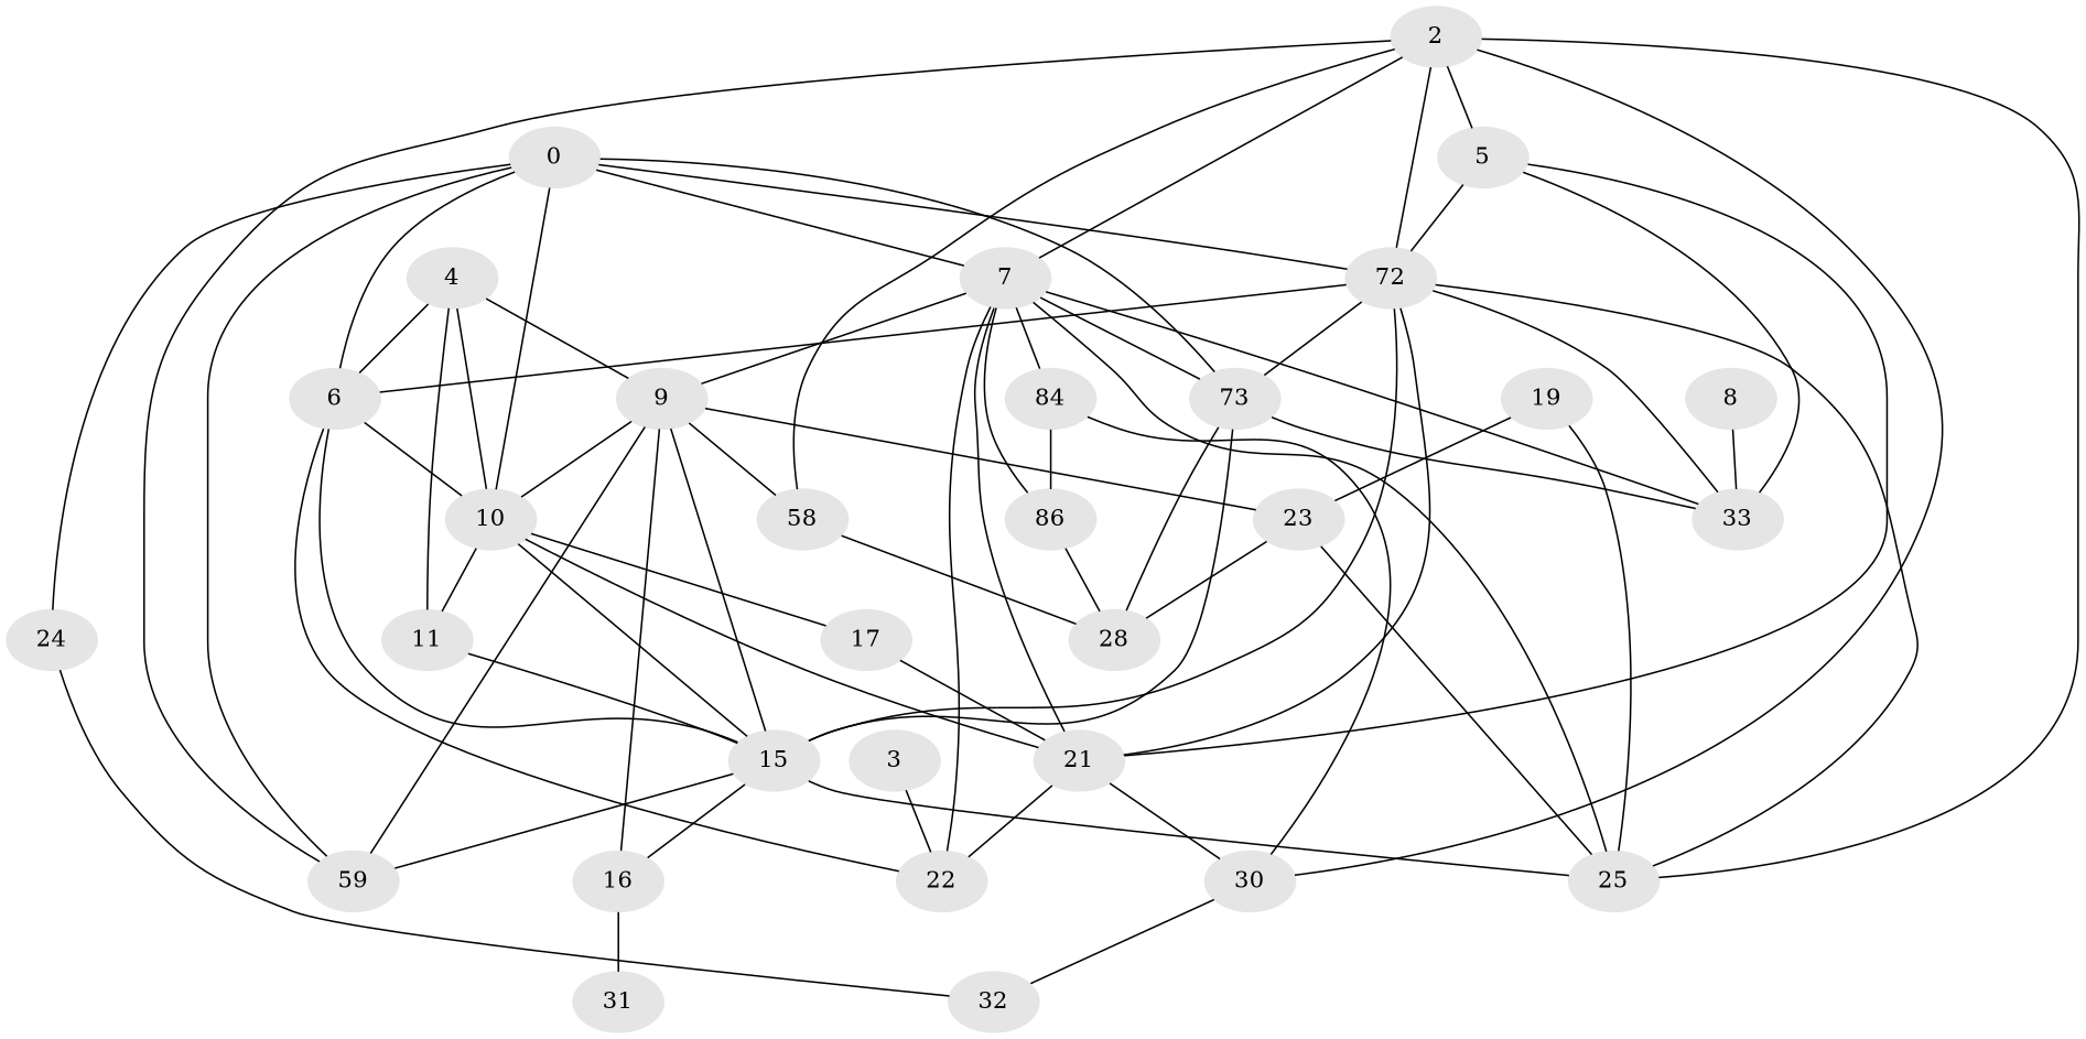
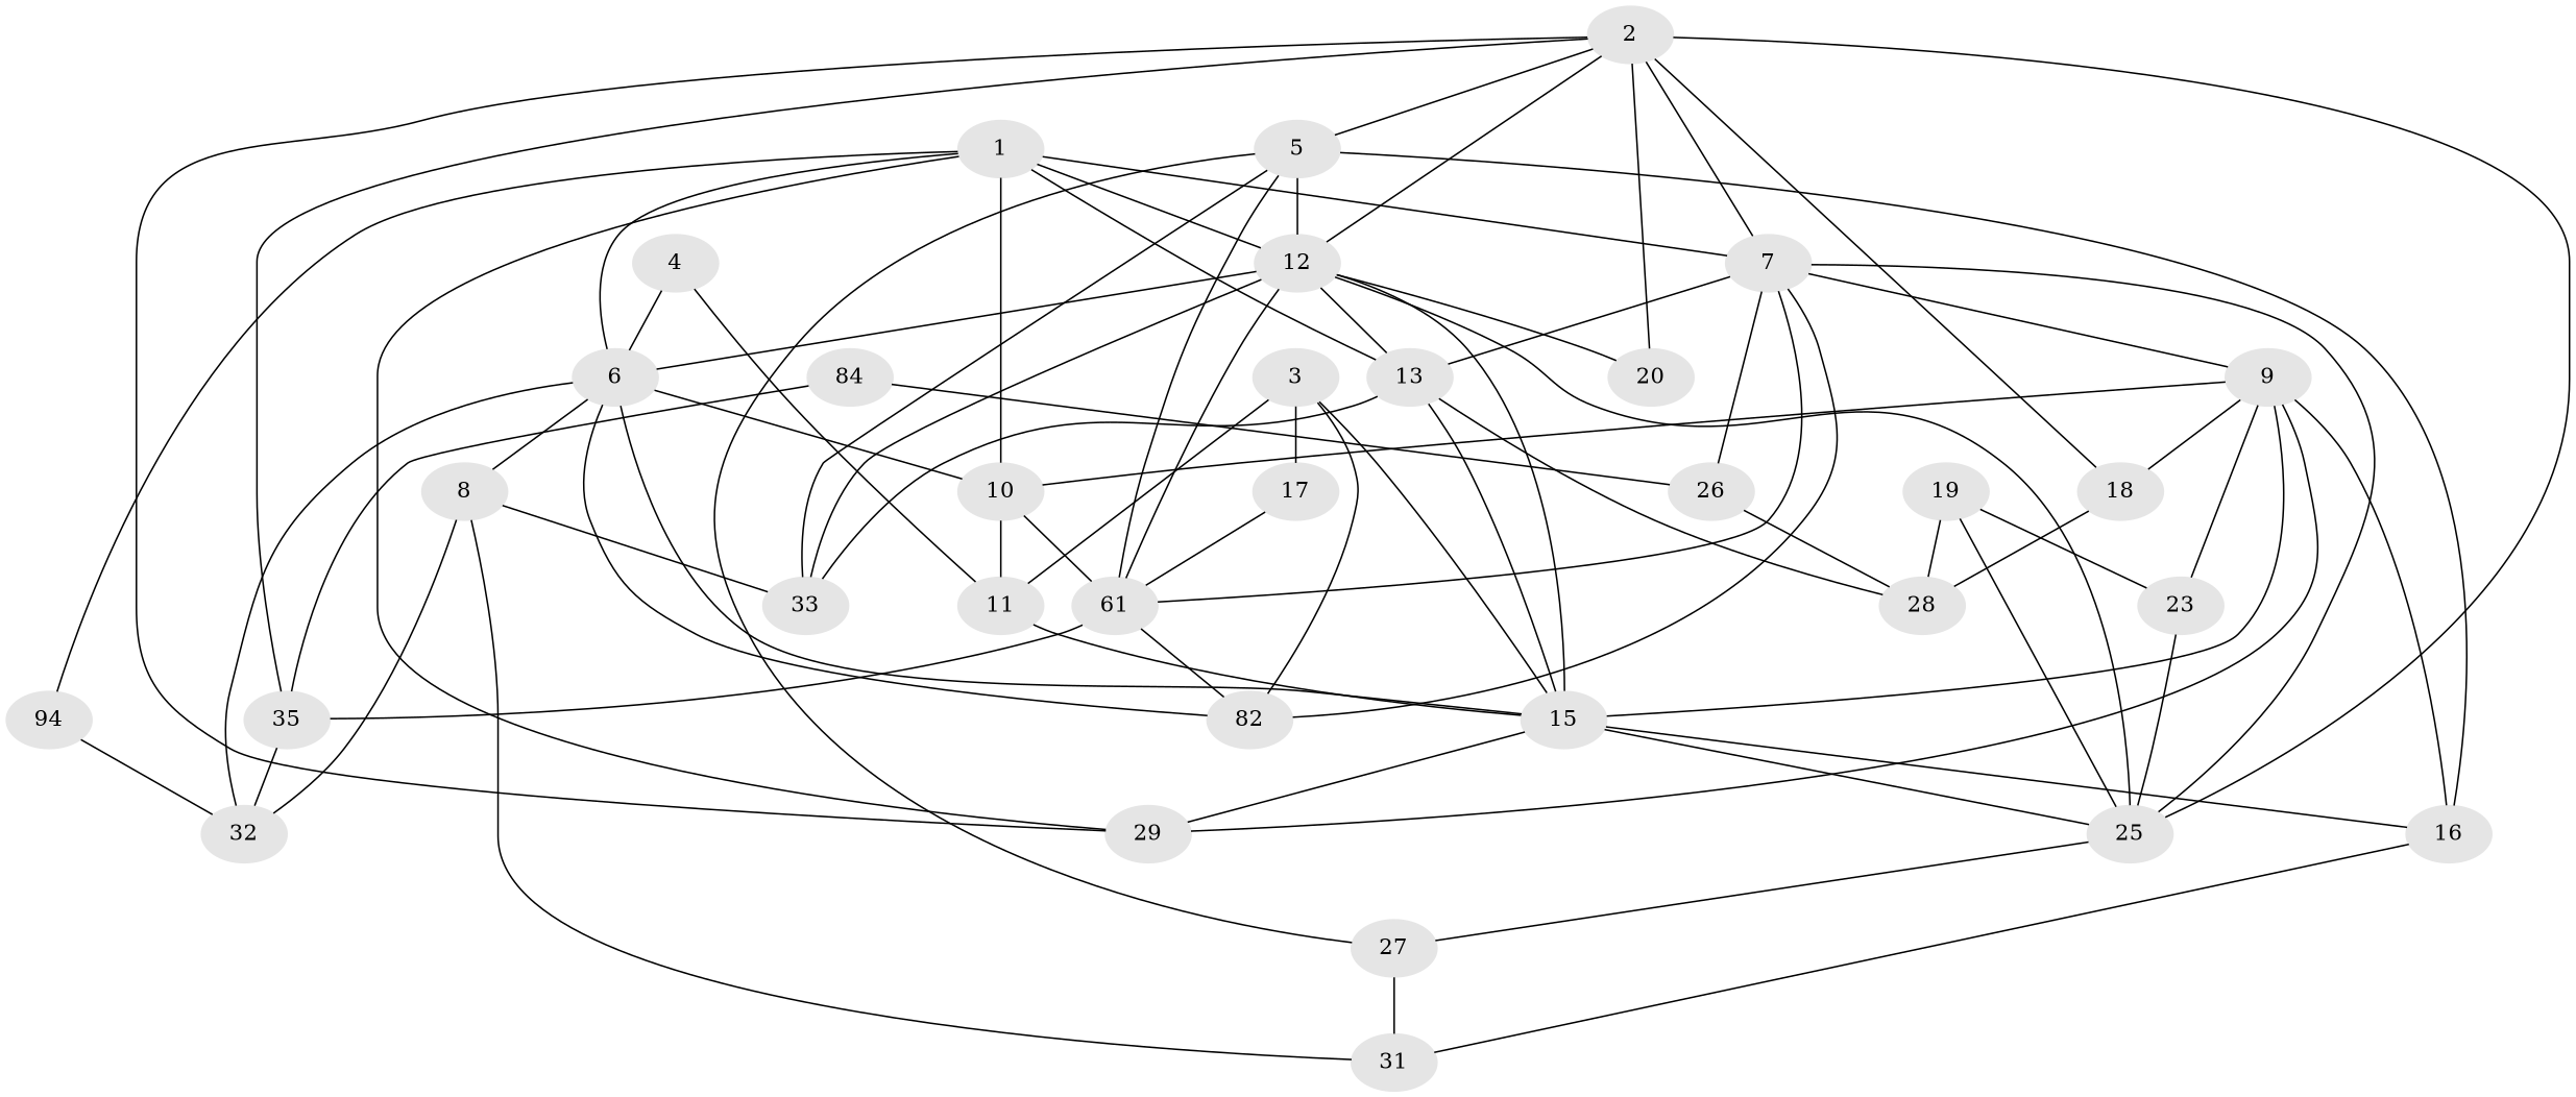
  graph {
    node [color=gray90 style=filled]
    edge [weight=1.0]
-   1 [label=0]
+   1
    6
    7
    10
-   12 [label=72]
-   13 [label=73]
-   24
-   29 [label=59]
+   12
+   13
+   24 [label=94]
+   29
    4
    11
    9
-   22
+   22 [label=82]
    8
    15
    32
    25
-   21
+   21 [label=61]
    33
    n19 [label=84]
-   26 [label=86]
+   26
    17
+   20
    28
    2
    5
-   18 [label=58]
-   30
+   18
+   30 [label=35]
    16
+   27
    3
    23
    31
    19
    1 -- 6
    1 -- 7
    1 -- 10 [weight=2.0]
    1 -- 12
    1 -- 13
    1 -- 24
    1 -- 29
    6 -- 10 [weight=2.0]
    6 -- 22
+   6 -- 8
    6 -- 15
+   6 -- 32
    7 -- 13
    7 -- 9
    7 -- 22
    7 -- 25
    7 -- 21
-   7 -- 33
-   7 -- n19
    7 -- 26
    10 -- 11
-   10 -- 15
+   3 -- 15
    10 -- 21 [weight=2.0]
-   10 -- 17
+   3 -- 17
    12 -- 6 [weight=3.0]
    12 -- 13 [weight=2.0]
    12 -- 15 [weight=2.0]
    12 -- 25
    12 -- 21
    12 -- 33
+   12 -- 20
    13 -- 15
    13 -- 33
    13 -- 28
    24 -- 32
    4 -- 6
-   4 -- 10
    4 -- 11
-   4 -- 9
    11 -- 15
    9 -- 10
    9 -- 29
    9 -- 15 [weight=2.0]
    9 -- 18
    9 -- 16 [weight=2.0]
    9 -- 23
+   8 -- 32
    8 -- 33
+   8 -- 31
    15 -- 29
    15 -- 25
    15 -- 16
+   25 -- 27
    21 -- 22
    21 -- 30
    n19 -- 26
    n19 -- 30
    26 -- 28
    17 -- 21
    2 -- 7
    2 -- 12
    2 -- 29
    2 -- 25
+   2 -- 20 [weight=2.0]
    2 -- 5 [weight=2.0]
    2 -- 18
    2 -- 30
    5 -- 12 [weight=2.0]
    5 -- 21 [weight=2.0]
    5 -- 33
+   5 -- 16
+   5 -- 27
    18 -- 28
    30 -- 32
    16 -- 31
+   27 -- 31
+   3 -- 11
    3 -- 22
    23 -- 25
    19 -- 25
-   23 -- 28
+   19 -- 28
    19 -- 23
  }
